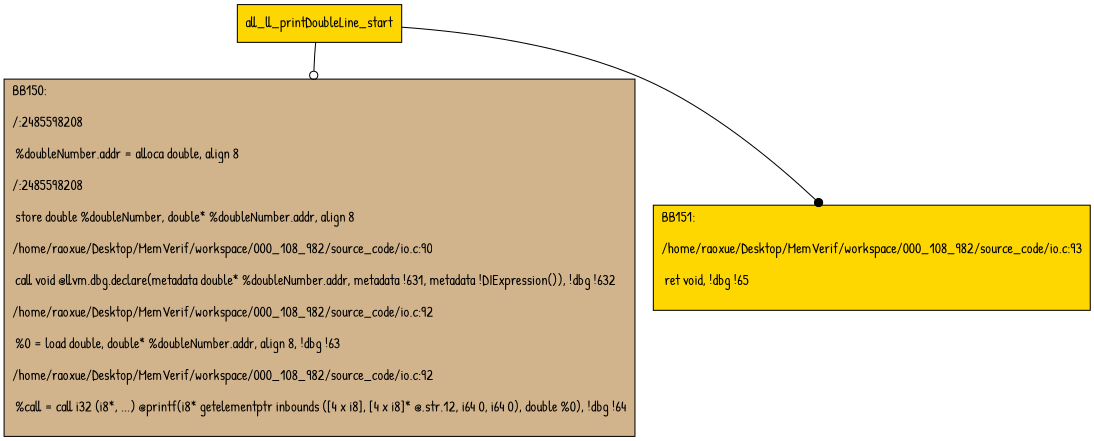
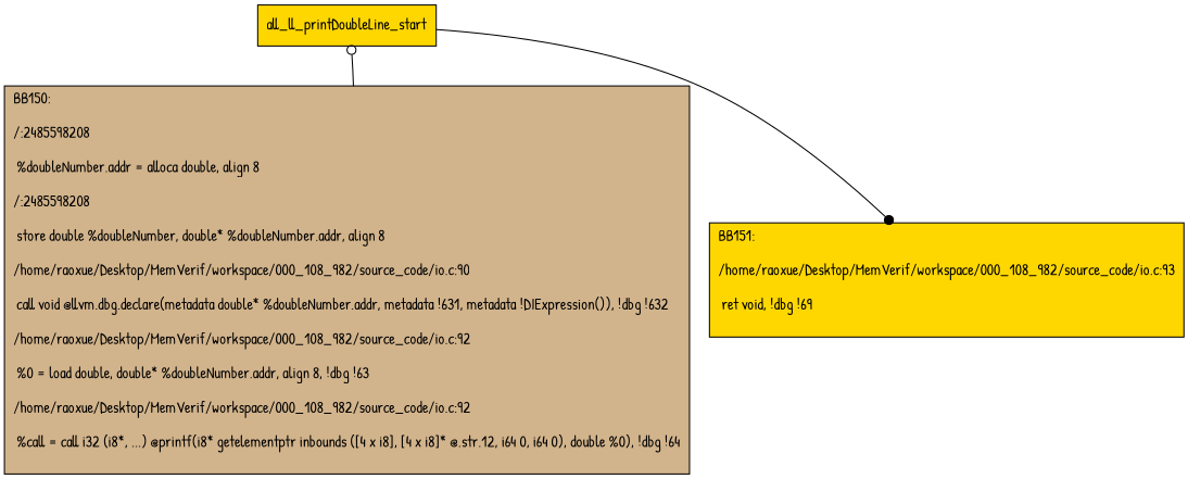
  digraph {
    fontname="Patrick Hand"
    node [fillcolor=gold fontname="Patrick Hand" shape=record style=filled]
    edge [fontname="Patrick Hand"]
    n1 [label="{all_ll_printDoubleLine_start}"]
    n2 [fillcolor=tan label="{BB150:\l\l/:2485598208\l\n  %doubleNumber.addr = alloca double, align 8\l\n/:2485598208\l\n  store double %doubleNumber, double* %doubleNumber.addr, align 8\l\n/home/raoxue/Desktop/MemVerif/workspace/000_108_982/source_code/io.c:90\l\n  call void @llvm.dbg.declare(metadata double* %doubleNumber.addr, metadata !631, metadata !DIExpression()), !dbg !632\l\n/home/raoxue/Desktop/MemVerif/workspace/000_108_982/source_code/io.c:92\l\n  %0 = load double, double* %doubleNumber.addr, align 8, !dbg !63\l\n/home/raoxue/Desktop/MemVerif/workspace/000_108_982/source_code/io.c:92\l\n  %call = call i32 (i8*, ...) @printf(i8* getelementptr inbounds ([4 x i8], [4 x i8]* @.str.12, i64 0, i64 0), double %0), !dbg !64\l\n}"]
-   n3 [label="{BB151:\l\l/home/raoxue/Desktop/MemVerif/workspace/000_108_982/source_code/io.c:93\l\n  ret void, !dbg !65\l\n}"]
-   n1 -> n2 [arrowhead=odot]
+   n3 [label="{BB151:\l\l/home/raoxue/Desktop/MemVerif/workspace/000_108_982/source_code/io.c:93\l\n  ret void, !dbg !69\l\n}"]
+   n2 -> n1 [arrowhead=odot]
    n1 -> n3 [arrowhead=dot]
  }
